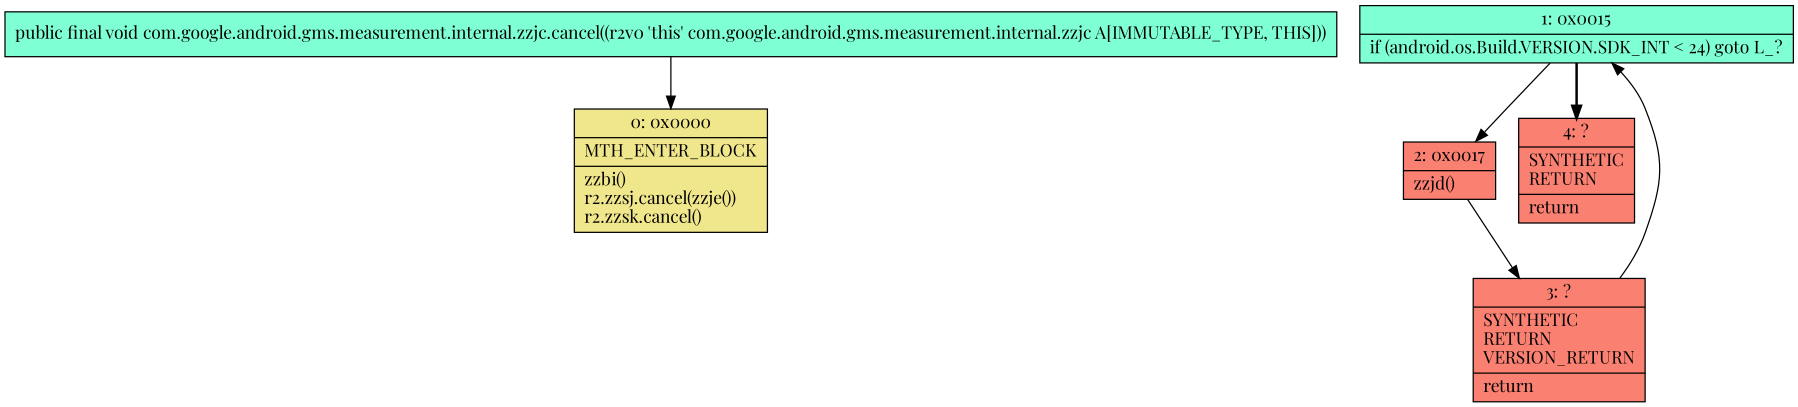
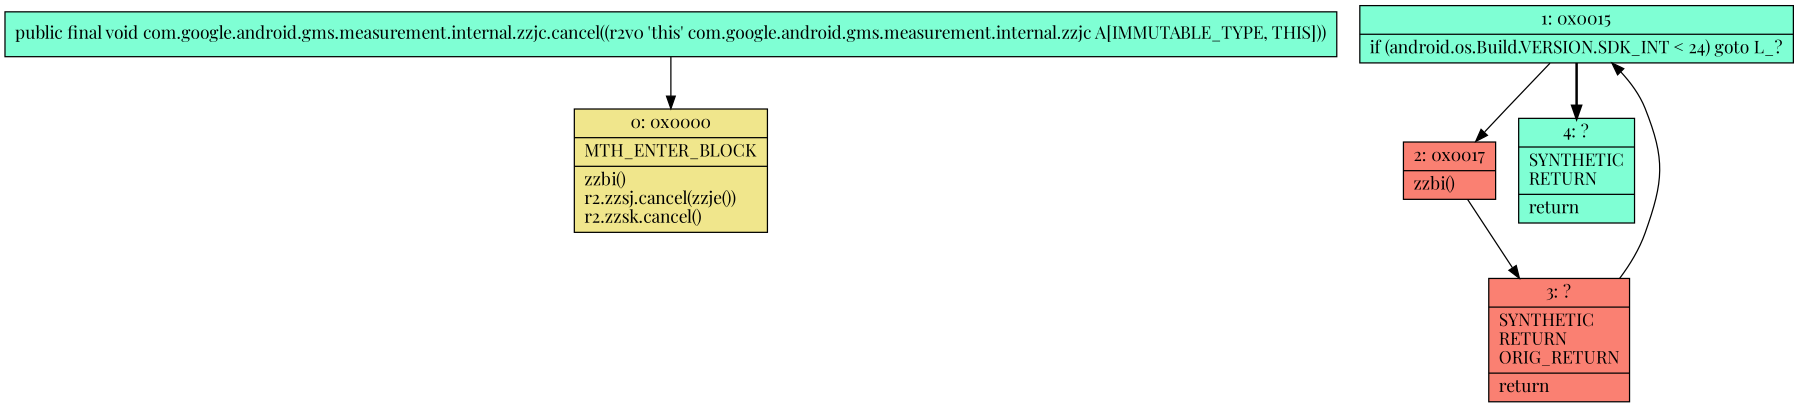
  digraph {
    fontname="Playfair Display"
    node [fillcolor=aquamarine fontname="Playfair Display" shape=record style=filled]
    edge [fontname="Playfair Display" style=solid]
    n1 [fillcolor=khaki label="{0\:\ 0x0000|MTH_ENTER_BLOCK\l|zzbi()\lr2.zzsj.cancel(zzje())\lr2.zzsk.cancel()\l}"]
    n2 [label="{1\:\ 0x0015|if (android.os.Build.VERSION.SDK_INT \< 24) goto L_?\l}"]
-   n3 [fillcolor=salmon label="{2\:\ 0x0017|zzjd()\l}"]
-   n4 [fillcolor=salmon label="{4\:\ ?|SYNTHETIC\lRETURN\l|return\l}"]
-   n5 [fillcolor=salmon label="{3\:\ ?|SYNTHETIC\lRETURN\lVERSION_RETURN\l|return\l}"]
+   n3 [fillcolor=salmon label="{2\:\ 0x0017|zzbi()\l}"]
+   n4 [label="{4\:\ ?|SYNTHETIC\lRETURN\l|return\l}"]
+   n5 [fillcolor=salmon label="{3\:\ ?|SYNTHETIC\lRETURN\lORIG_RETURN\l|return\l}"]
    n6 [label="{public final void com.google.android.gms.measurement.internal.zzjc.cancel((r2v0 'this' com.google.android.gms.measurement.internal.zzjc A[IMMUTABLE_TYPE, THIS])) }"]
    n2 -> n3
    n2 -> n4 [style=bold]
    n3 -> n5
    n5 -> n2
    n6 -> n1
  }
